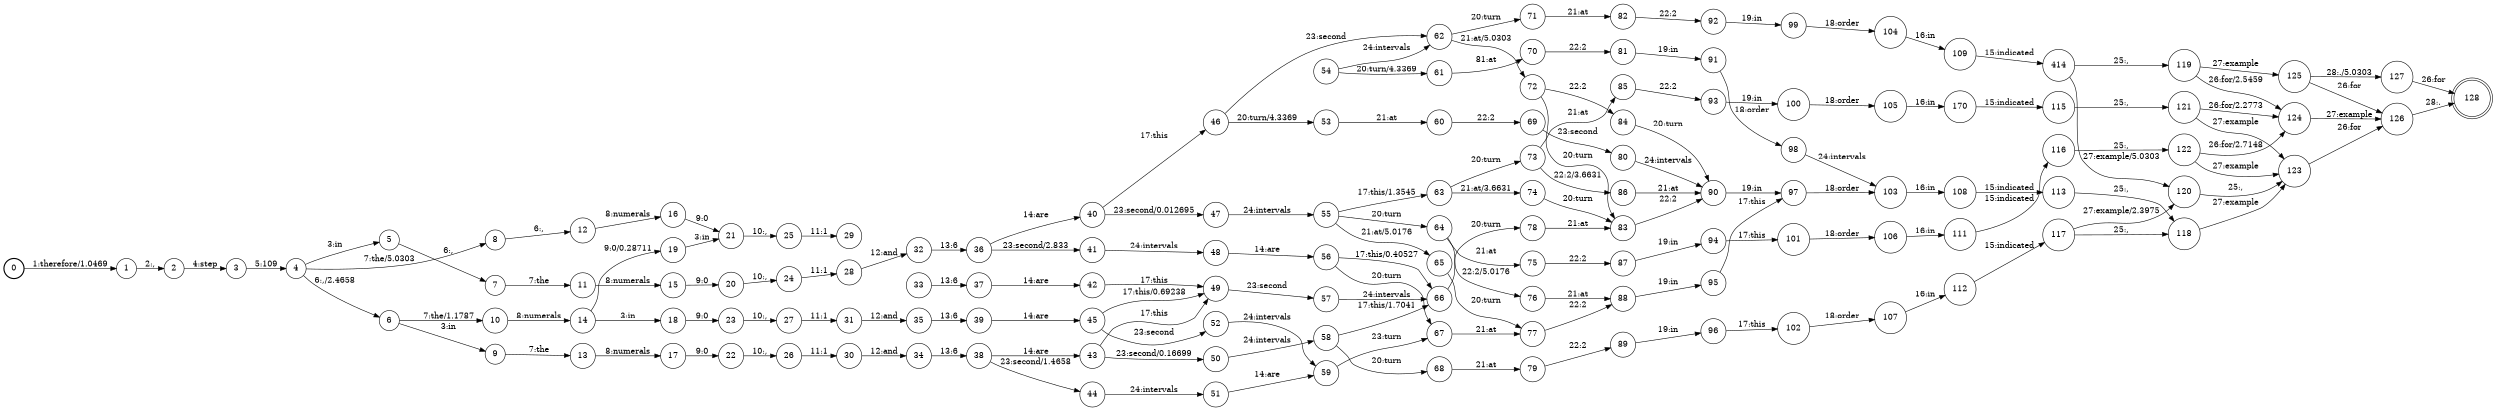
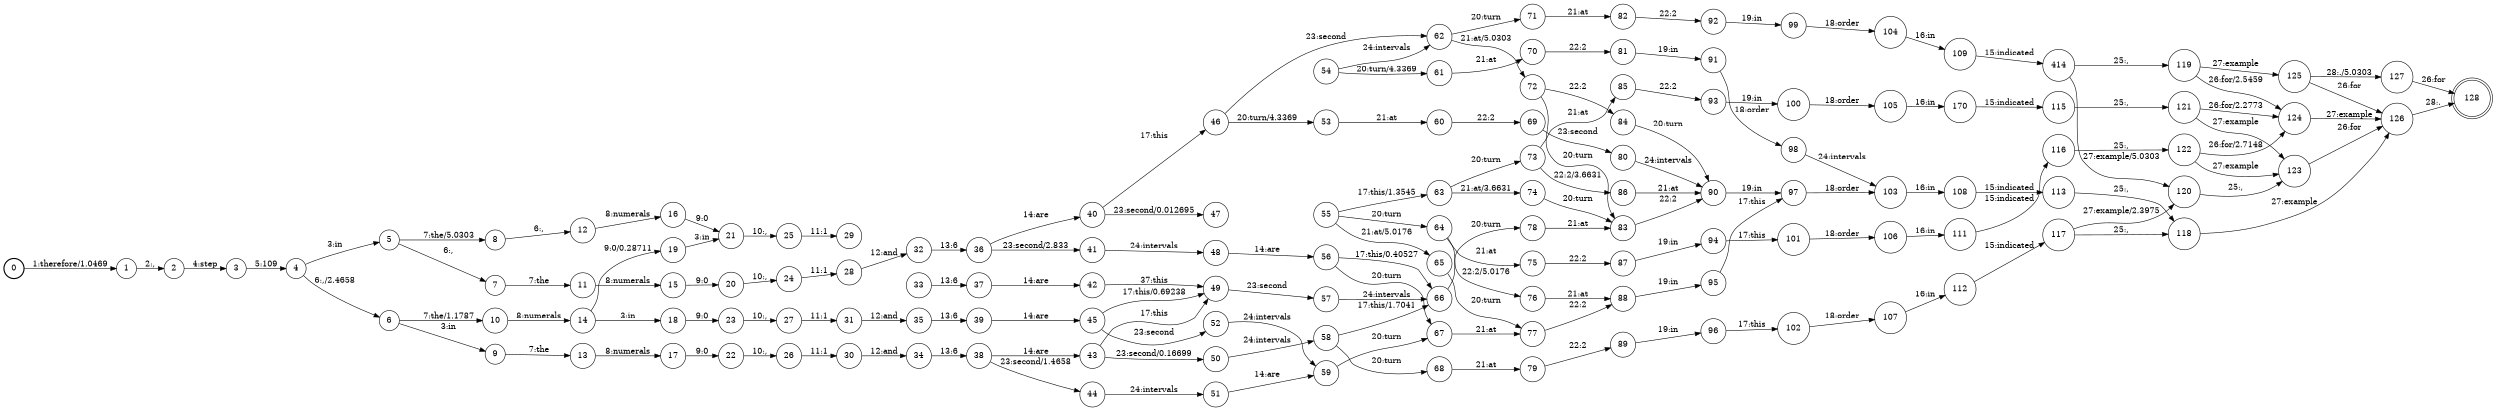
  digraph {
    nodesep=0.25
    rankdir=LR
    ranksep=0.4
    node [fontsize=14 shape=circle style=solid]
    edge [fontsize=14]
    n1 [label=0 style=bold]
    n2 [label=1]
    n3 [label=2]
    n4 [label=3]
    n5 [label=4]
    n6 [label=6]
    n7 [label=5]
    n8 [label=9]
    n9 [label=10]
    n10 [label=7]
    n11 [label=8]
    n12 [label=13]
    n13 [label=14]
    n14 [label=11]
    n15 [label=12]
    n16 [label=15]
    n17 [label=16]
    n18 [label=17]
    n19 [label=18]
    n20 [label=19]
    n21 [label=20]
    n22 [label=21]
    n23 [label=22]
    n24 [label=23]
    n25 [label=24]
    n26 [label=25]
    n27 [label=26]
    n28 [label=27]
    n29 [label=28]
    n30 [label=29]
    n31 [label=30]
    n32 [label=31]
    n33 [label=32]
    n34 [label=34]
    n35 [label=35]
    n36 [label=36]
    n37 [label=33]
    n38 [label=37]
    n39 [label=38]
    n40 [label=39]
    n41 [label=40]
    n42 [label=41]
    n43 [label=42]
    n44 [label=43]
    n45 [label=44]
    n46 [label=45]
    n47 [label=46]
    n48 [label=47]
    n49 [label=48]
    n50 [label=49]
    n51 [label=50]
    n52 [label=51]
    n53 [label=52]
    n54 [label=53]
    n55 [label=62]
    n56 [label=55]
    n57 [label=56]
    n58 [label=57]
    n59 [label=58]
    n60 [label=59]
    n61 [label=60]
    n62 [label=54]
    n63 [label=61]
    n64 [label=63]
    n65 [label=64]
    n66 [label=65]
    n67 [label=66]
    n68 [label=67]
    n69 [label=68]
    n70 [label=69]
    n71 [label=70]
    n72 [label=71]
    n73 [label=72]
    n74 [label=73]
    n75 [label=74]
    n76 [label=75]
    n77 [label=76]
    n78 [label=77]
    n79 [label=78]
    n80 [label=79]
    n81 [label=80]
    n82 [label=81]
    n83 [label=82]
    n84 [label=83]
    n85 [label=84]
    n86 [label=85]
    n87 [label=86]
    n88 [label=87]
    n89 [label=88]
    n90 [label=89]
    n91 [label=90]
    n92 [label=91]
    n93 [label=92]
    n94 [label=93]
    n95 [label=94]
    n96 [label=95]
    n97 [label=96]
    n98 [label=97]
    n99 [label=98]
    n100 [label=99]
    n101 [label=100]
    n102 [label=101]
    n103 [label=102]
    n104 [label=103]
    n105 [label=104]
    n106 [label=105]
    n107 [label=106]
    n108 [label=107]
    n109 [label=108]
    n110 [label=109]
    n111 [label=170]
    n112 [label=111]
    n113 [label=112]
    n114 [label=113]
    n115 [label=414]
    n116 [label=115]
    n117 [label=116]
    n118 [label=117]
    n119 [label=118]
    n120 [label=119]
    n121 [label=120]
    n122 [label=121]
    n123 [label=122]
    n124 [label=123]
    n125 [label=124]
    n126 [label=125]
    n127 [label=126]
    n128 [label=127]
    n129 [label=128 shape=doublecircle]
    n1 -> n2 [label="1:therefore/1.0469"]
    n2 -> n3 [label="2:,"]
    n3 -> n4 [label="4:step"]
    n4 -> n5 [label="5:109"]
    n5 -> n6 [label="6:,/2.4658"]
    n5 -> n7 [label="3:in"]
    n6 -> n8 [label="3:in"]
    n6 -> n9 [label="7:the/1.1787"]
    n7 -> n10 [label="6:,"]
-   n5 -> n11 [label="7:the/5.0303"]
+   n7 -> n11 [label="7:the/5.0303"]
    n8 -> n12 [label="7:the"]
    n9 -> n13 [label="8:numerals"]
    n10 -> n14 [label="7:the"]
    n11 -> n15 [label="6:,"]
    n12 -> n18 [label="8:numerals"]
    n13 -> n19 [label="3:in"]
    n13 -> n20 [label="9:0/0.28711"]
    n14 -> n16 [label="8:numerals"]
    n15 -> n17 [label="8:numerals"]
    n16 -> n21 [label="9:0"]
    n17 -> n22 [label="9:0"]
    n18 -> n23 [label="9:0"]
    n19 -> n24 [label="9:0"]
    n20 -> n22 [label="3:in"]
    n21 -> n25 [label="10:,"]
    n22 -> n26 [label="10:,"]
    n23 -> n27 [label="10:,"]
    n24 -> n28 [label="10:,"]
    n25 -> n29 [label="11:1"]
    n26 -> n30 [label="11:1"]
    n27 -> n31 [label="11:1"]
    n28 -> n32 [label="11:1"]
    n29 -> n33 [label="12:and"]
    n31 -> n34 [label="12:and"]
    n32 -> n35 [label="12:and"]
    n33 -> n36 [label="13:6"]
    n34 -> n39 [label="13:6"]
    n35 -> n40 [label="13:6"]
    n36 -> n41 [label="14:are"]
    n36 -> n42 [label="23:second/2.833"]
    n37 -> n38 [label="13:6"]
    n38 -> n43 [label="14:are"]
    n39 -> n44 [label="14:are"]
    n39 -> n45 [label="23:second/1.4658"]
    n40 -> n46 [label="14:are"]
    n41 -> n47 [label="17:this"]
    n41 -> n48 [label="23:second/0.012695"]
    n42 -> n49 [label="24:intervals"]
-   n43 -> n50 [label="17:this"]
+   n43 -> n50 [label="37:this"]
    n44 -> n50 [label="17:this"]
    n44 -> n51 [label="23:second/0.16699"]
    n45 -> n52 [label="24:intervals"]
    n46 -> n50 [label="17:this/0.69238"]
    n46 -> n53 [label="23:second"]
    n47 -> n54 [label="20:turn/4.3369"]
    n47 -> n55 [label="23:second"]
-   n48 -> n56 [label="24:intervals"]
    n49 -> n57 [label="14:are"]
    n50 -> n58 [label="23:second"]
    n51 -> n59 [label="24:intervals"]
    n52 -> n60 [label="14:are"]
    n53 -> n60 [label="24:intervals"]
    n54 -> n61 [label="21:at"]
    n55 -> n72 [label="20:turn"]
    n55 -> n73 [label="21:at/5.0303"]
    n56 -> n64 [label="17:this/1.3545"]
    n56 -> n65 [label="20:turn"]
    n56 -> n66 [label="21:at/5.0176"]
    n57 -> n67 [label="17:this/0.40527"]
    n57 -> n68 [label="20:turn"]
    n58 -> n67 [label="24:intervals"]
    n59 -> n67 [label="17:this/1.7041"]
    n59 -> n69 [label="20:turn"]
-   n60 -> n68 [label="23:turn"]
+   n60 -> n68 [label="20:turn"]
    n61 -> n70 [label="22:2"]
    n62 -> n55 [label="24:intervals"]
    n62 -> n63 [label="20:turn/4.3369"]
-   n63 -> n71 [label="81:at"]
+   n63 -> n71 [label="21:at"]
    n64 -> n74 [label="20:turn"]
    n64 -> n75 [label="21:at/3.6631"]
    n65 -> n76 [label="21:at"]
    n65 -> n77 [label="22:2/5.0176"]
    n66 -> n78 [label="20:turn"]
    n67 -> n79 [label="20:turn"]
    n68 -> n78 [label="21:at"]
    n69 -> n80 [label="21:at"]
    n70 -> n81 [label="23:second"]
    n71 -> n82 [label="22:2"]
    n72 -> n83 [label="21:at"]
    n73 -> n84 [label="20:turn"]
    n73 -> n85 [label="22:2"]
    n74 -> n86 [label="21:at"]
    n74 -> n87 [label="22:2/3.6631"]
    n75 -> n84 [label="20:turn"]
    n76 -> n88 [label="22:2"]
    n77 -> n89 [label="21:at"]
    n78 -> n89 [label="22:2"]
    n79 -> n84 [label="21:at"]
    n80 -> n90 [label="22:2"]
    n81 -> n91 [label="24:intervals"]
    n82 -> n92 [label="19:in"]
    n83 -> n93 [label="22:2"]
    n84 -> n91 [label="22:2"]
    n85 -> n91 [label="20:turn"]
    n86 -> n94 [label="22:2"]
    n87 -> n91 [label="21:at"]
    n88 -> n95 [label="19:in"]
    n89 -> n96 [label="19:in"]
    n90 -> n97 [label="19:in"]
    n91 -> n98 [label="19:in"]
    n92 -> n99 [label="18:order"]
    n93 -> n100 [label="19:in"]
    n94 -> n101 [label="19:in"]
    n95 -> n102 [label="17:this"]
    n96 -> n98 [label="17:this"]
    n97 -> n103 [label="17:this"]
    n98 -> n104 [label="18:order"]
    n99 -> n104 [label="24:intervals"]
    n100 -> n105 [label="18:order"]
    n101 -> n106 [label="18:order"]
    n102 -> n107 [label="18:order"]
    n103 -> n108 [label="18:order"]
    n104 -> n109 [label="16:in"]
    n105 -> n110 [label="16:in"]
    n106 -> n111 [label="16:in"]
    n107 -> n112 [label="16:in"]
    n108 -> n113 [label="16:in"]
    n109 -> n114 [label="15:indicated"]
    n110 -> n115 [label="15:indicated"]
    n111 -> n116 [label="15:indicated"]
    n112 -> n117 [label="15:indicated"]
    n113 -> n118 [label="15:indicated"]
    n114 -> n119 [label="25:,"]
    n115 -> n120 [label="25:,"]
    n115 -> n121 [label="27:example/5.0303"]
    n116 -> n122 [label="25:,"]
    n117 -> n123 [label="25:,"]
    n118 -> n119 [label="25:,"]
    n118 -> n121 [label="27:example/2.3975"]
-   n119 -> n124 [label="27:example"]
+   n119 -> n127 [label="27:example"]
    n120 -> n125 [label="26:for/2.5459"]
    n120 -> n126 [label="27:example"]
    n121 -> n124 [label="25:,"]
    n122 -> n124 [label="27:example"]
    n122 -> n125 [label="26:for/2.2773"]
    n123 -> n124 [label="27:example"]
    n123 -> n125 [label="26:for/2.7148"]
    n124 -> n127 [label="26:for"]
    n125 -> n127 [label="27:example"]
    n126 -> n127 [label="26:for"]
    n126 -> n128 [label="28:./5.0303"]
    n127 -> n129 [label="28:."]
    n128 -> n129 [label="26:for"]
  }
